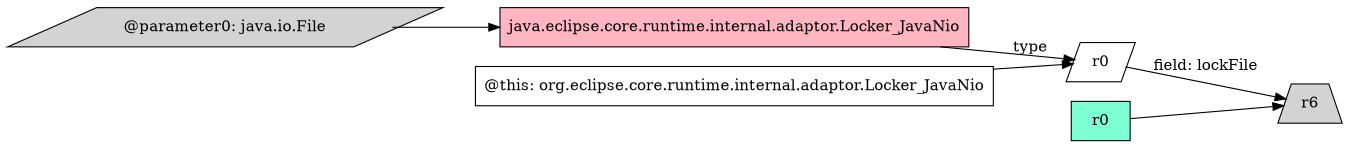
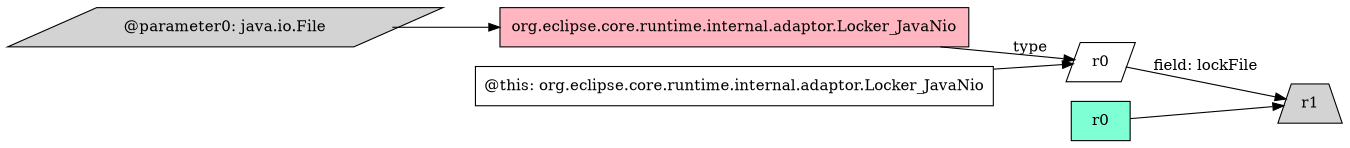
  digraph {
    rankdir=LR
    node [fillcolor=lightgrey shape=box style=filled]
    n1 [label="@parameter0: java.io.File" shape=parallelogram]
-   n2 [fillcolor=lightpink label="java.eclipse.core.runtime.internal.adaptor.Locker_JavaNio"]
-   n3 [label=r6 shape=trapezium]
+   n2 [fillcolor=lightpink label="org.eclipse.core.runtime.internal.adaptor.Locker_JavaNio"]
+   n3 [label=r1 shape=trapezium]
    n4 [fillcolor=white label=r0 shape=parallelogram]
    n5 [fillcolor=aquamarine label=r0]
    n6 [fillcolor=white label="@this: org.eclipse.core.runtime.internal.adaptor.Locker_JavaNio"]
    n1 -> n2
    n2 -> n4 [label=type]
    n4 -> n3 [label="field: lockFile"]
    n5 -> n3
    n6 -> n4
  }
